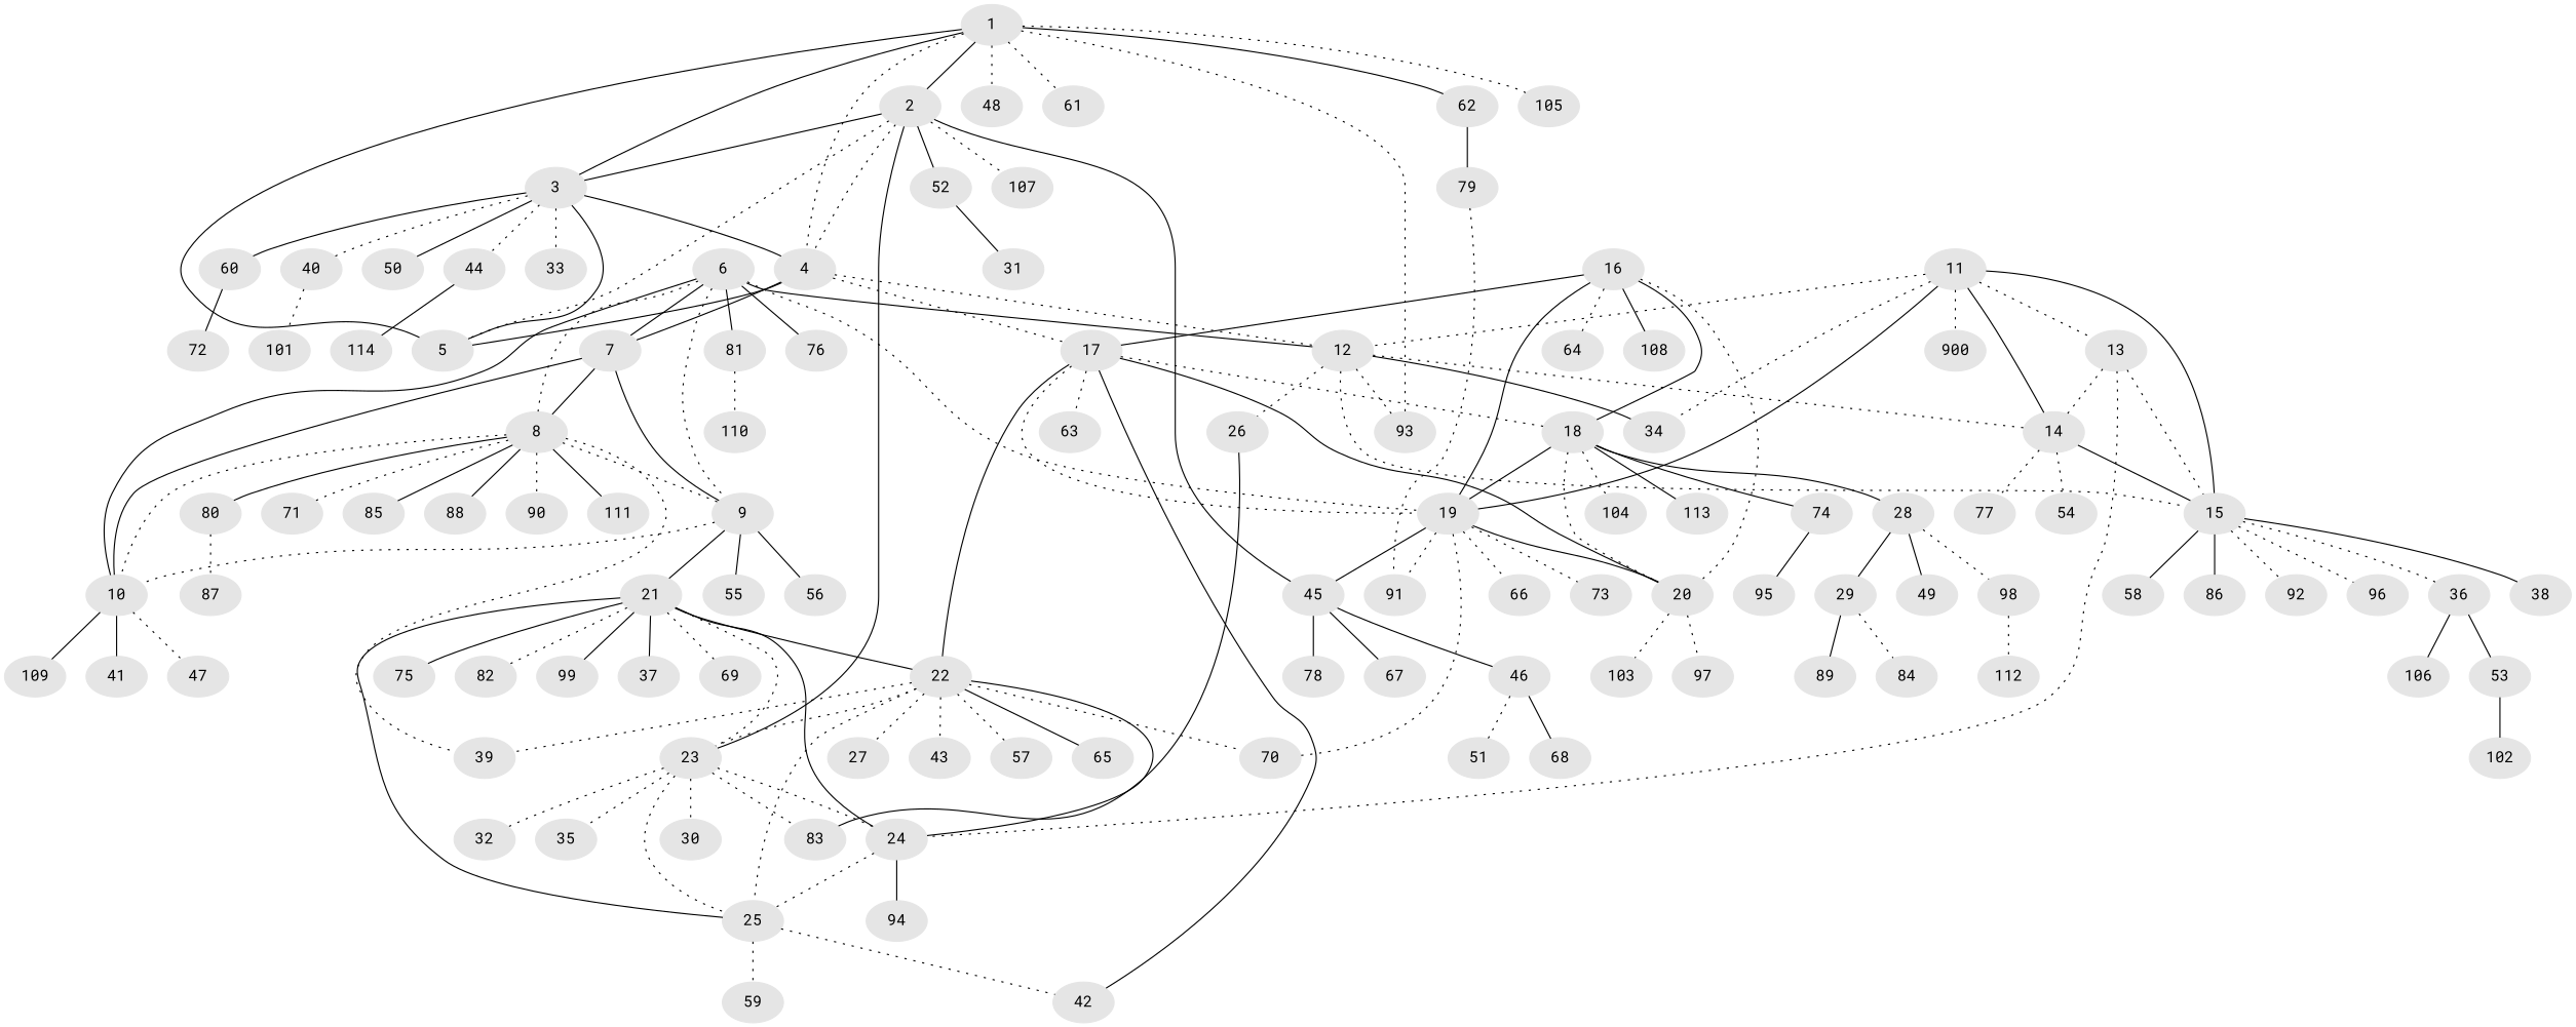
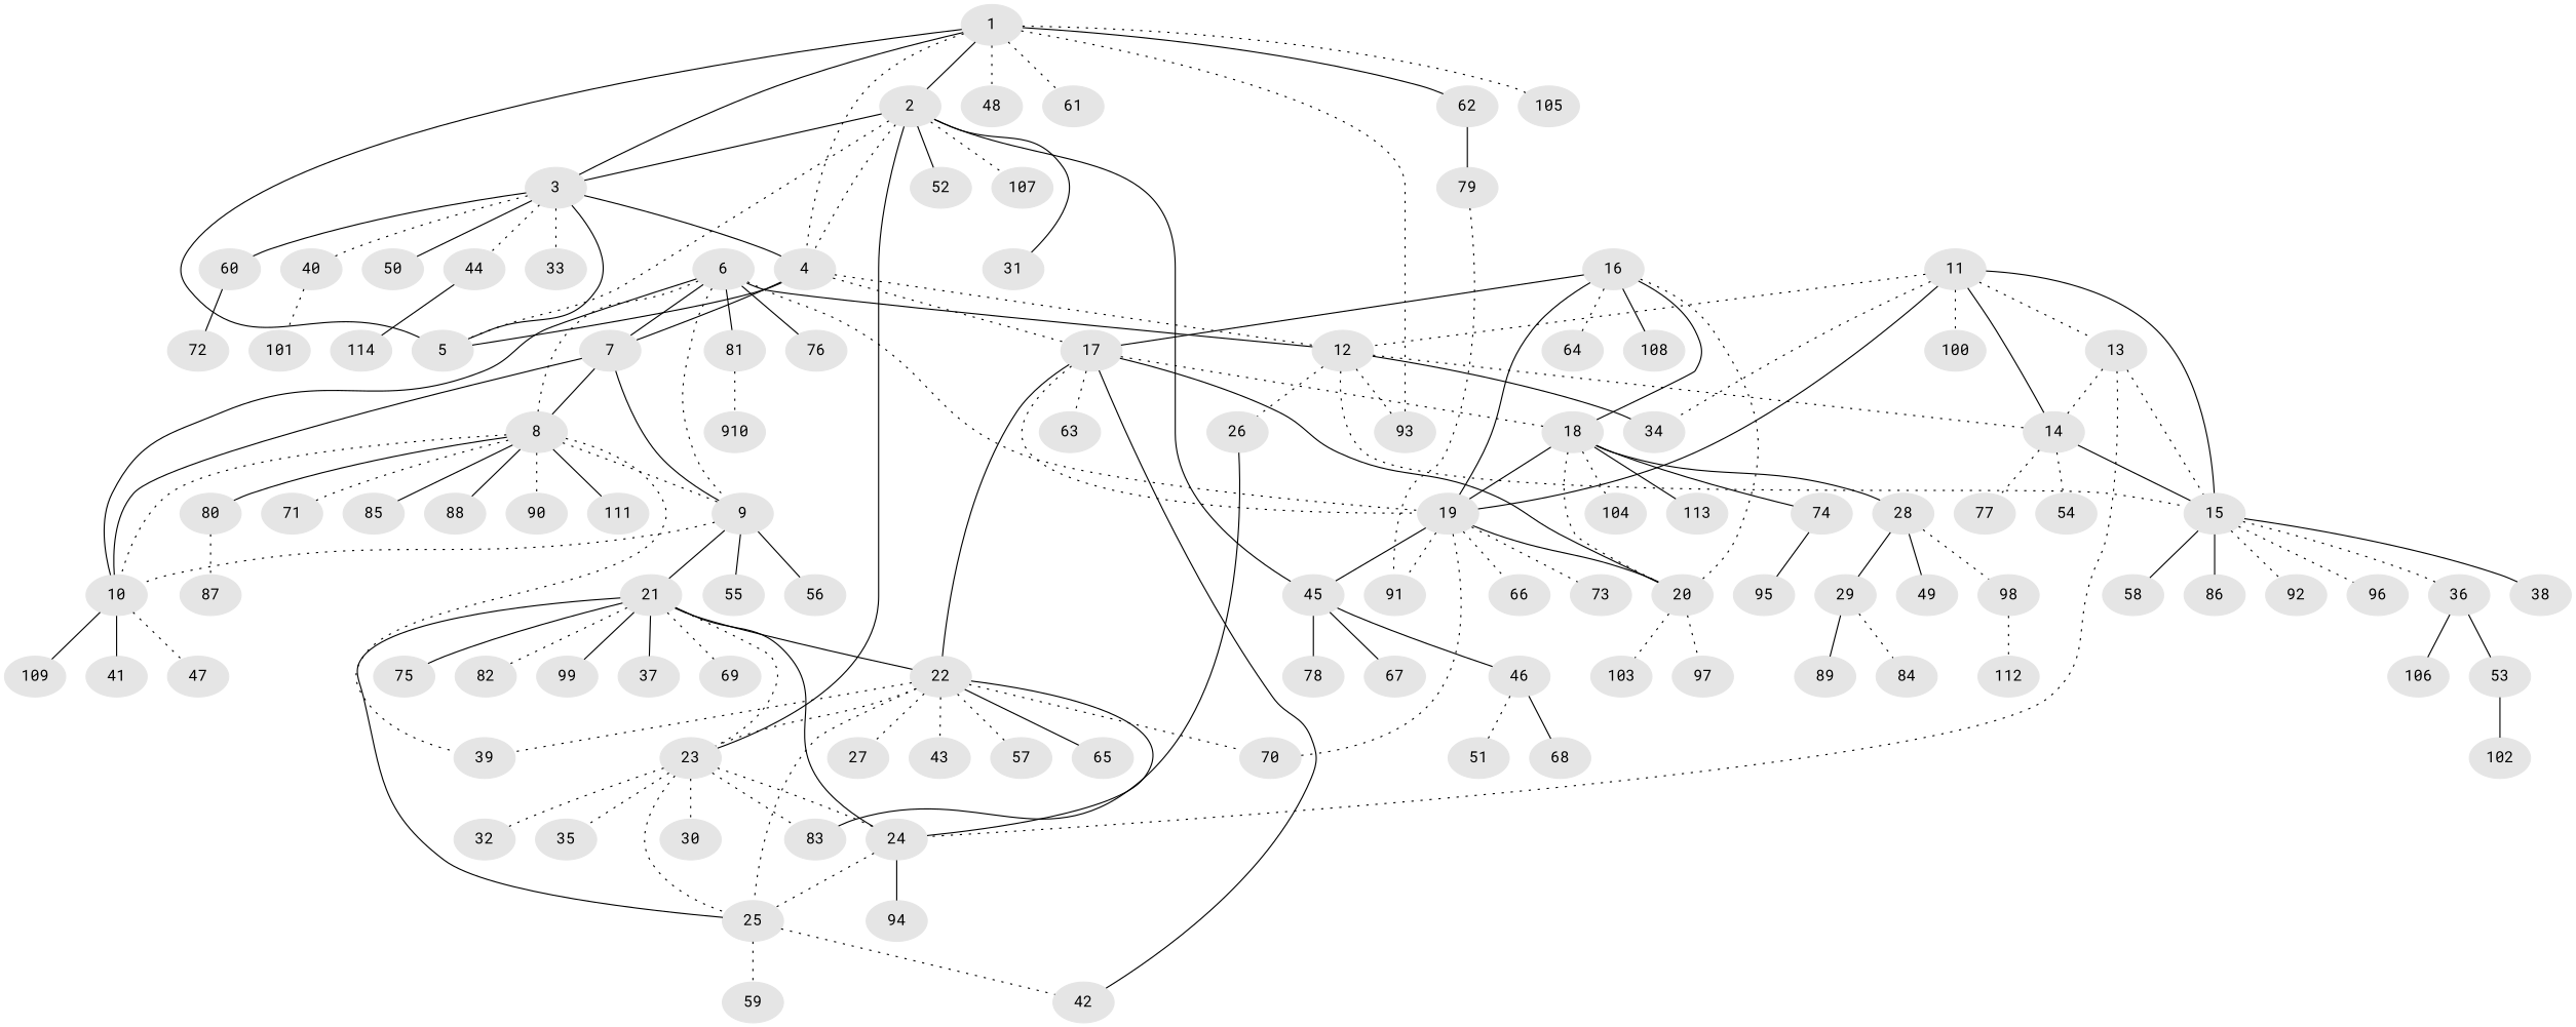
  graph {
    fontname="Roboto Mono"
    node [color=gray90 fontname="Roboto Mono" style=filled]
    edge [fontname="Roboto Mono" style=dotted]
    1
    2
    3
    4
    5
    48
    61
    62
    93
    105
    23
    31
    45
    52
    107
    33
    40
    44
    50
    60
    7
    12
    17
    79
    24
    25
    30
    32
    35
    83
    46
    67
    78
    101
    114
    72
    8
    9
    10
    14
    15
    34
    26
    19
    18
    20
    22
    42
    63
    6
    76
    81
    39
    71
    80
    85
    88
    90
    111
    21
    55
    56
    41
    47
    109
    66
    70
    73
    91
-   110
+   110 [label=910]
    87
    37
    69
    75
    82
    99
    11
    13
-   100 [label=900]
+   100
    54
    77
    36
    38
    58
    86
    92
    96
    94
    53
    106
    16
    64
    108
    28
    74
    104
    113
    97
    103
    27
    43
    57
    65
    29
    49
    98
    95
    59
    84
    89
    112
    102
    51
    68
    1 -- 2 [style=solid]
    1 -- 3 [style=solid]
    1 -- 4
    1 -- 5 [style=solid]
    1 -- 48
    1 -- 61
    1 -- 62 [style=solid]
    1 -- 93
    1 -- 105
    2 -- 3 [style=solid]
    2 -- 4
    2 -- 5
    2 -- 23 [style=solid]
-   52 -- 31 [style=solid]
+   2 -- 31 [style=solid]
    2 -- 45 [style=solid]
    2 -- 52 [style=solid]
    2 -- 107
    3 -- 4 [style=solid]
    3 -- 5 [style=solid]
    3 -- 33
    3 -- 40
    3 -- 44
    3 -- 50 [style=solid]
    3 -- 60 [style=solid]
    4 -- 5 [style=solid]
    4 -- 7 [style=solid]
    4 -- 12
    4 -- 17
    62 -- 79 [style=solid]
    23 -- 24
    23 -- 25
    23 -- 30
    23 -- 32
    23 -- 35
    23 -- 83
    45 -- 46 [style=solid]
    45 -- 67 [style=solid]
    45 -- 78 [style=solid]
    40 -- 101
    44 -- 114 [style=solid]
    60 -- 72 [style=solid]
    7 -- 8 [style=solid]
    7 -- 9 [style=solid]
    7 -- 10 [style=solid]
    12 -- 93
    12 -- 14
    12 -- 15
    12 -- 34 [style=solid]
    12 -- 26
    17 -- 19
    17 -- 18
    17 -- 20 [style=solid]
    17 -- 22 [style=solid]
    17 -- 42 [style=solid]
    17 -- 63
    79 -- 91
    24 -- 25
    24 -- 94 [style=solid]
    25 -- 42
    25 -- 59
    46 -- 51
    46 -- 68 [style=solid]
    8 -- 9
    8 -- 10
    8 -- 39
    8 -- 71
    8 -- 80 [style=solid]
    8 -- 85 [style=solid]
    8 -- 88 [style=solid]
    8 -- 90
    8 -- 111 [style=solid]
    9 -- 10
    9 -- 21 [style=solid]
    9 -- 55 [style=solid]
    9 -- 56 [style=solid]
    10 -- 41 [style=solid]
    10 -- 47
    10 -- 109 [style=solid]
    14 -- 15 [style=solid]
    14 -- 54
    14 -- 77
    15 -- 36
    15 -- 38 [style=solid]
    15 -- 58 [style=solid]
    15 -- 86 [style=solid]
    15 -- 92
    15 -- 96
    26 -- 83 [style=solid]
    19 -- 45 [style=solid]
    19 -- 20 [style=solid]
    19 -- 66
    19 -- 70
    19 -- 73
    19 -- 91
    18 -- 19 [style=solid]
    18 -- 20
    18 -- 28 [style=solid]
    18 -- 74 [style=solid]
    18 -- 104
    18 -- 113 [style=solid]
    20 -- 97
    20 -- 103
    22 -- 23
    22 -- 24 [style=solid]
    22 -- 25
    22 -- 39
    22 -- 70
    22 -- 27
    22 -- 43
    22 -- 57
    22 -- 65 [style=solid]
    6 -- 7 [style=solid]
    6 -- 12 [style=solid]
    6 -- 8
    6 -- 9
    6 -- 10 [style=solid]
    6 -- 19
    6 -- 76 [style=solid]
    6 -- 81 [style=solid]
    81 -- 110
    80 -- 87
    21 -- 23
    21 -- 24 [style=solid]
    21 -- 25 [style=solid]
    21 -- 22 [style=solid]
    21 -- 37 [style=solid]
    21 -- 69
    21 -- 75 [style=solid]
    21 -- 82
    21 -- 99 [style=solid]
    11 -- 12
    11 -- 14 [style=solid]
    11 -- 15 [style=solid]
    11 -- 34
    11 -- 19 [style=solid]
    11 -- 13
    11 -- 100
    13 -- 24
    13 -- 14
    13 -- 15
    36 -- 53 [style=solid]
    36 -- 106 [style=solid]
    53 -- 102 [style=solid]
    16 -- 17 [style=solid]
    16 -- 19 [style=solid]
    16 -- 18 [style=solid]
    16 -- 20
    16 -- 64
    16 -- 108 [style=solid]
    28 -- 29 [style=solid]
    28 -- 49 [style=solid]
    28 -- 98
    74 -- 95 [style=solid]
    29 -- 84
    29 -- 89 [style=solid]
    98 -- 112
  }
